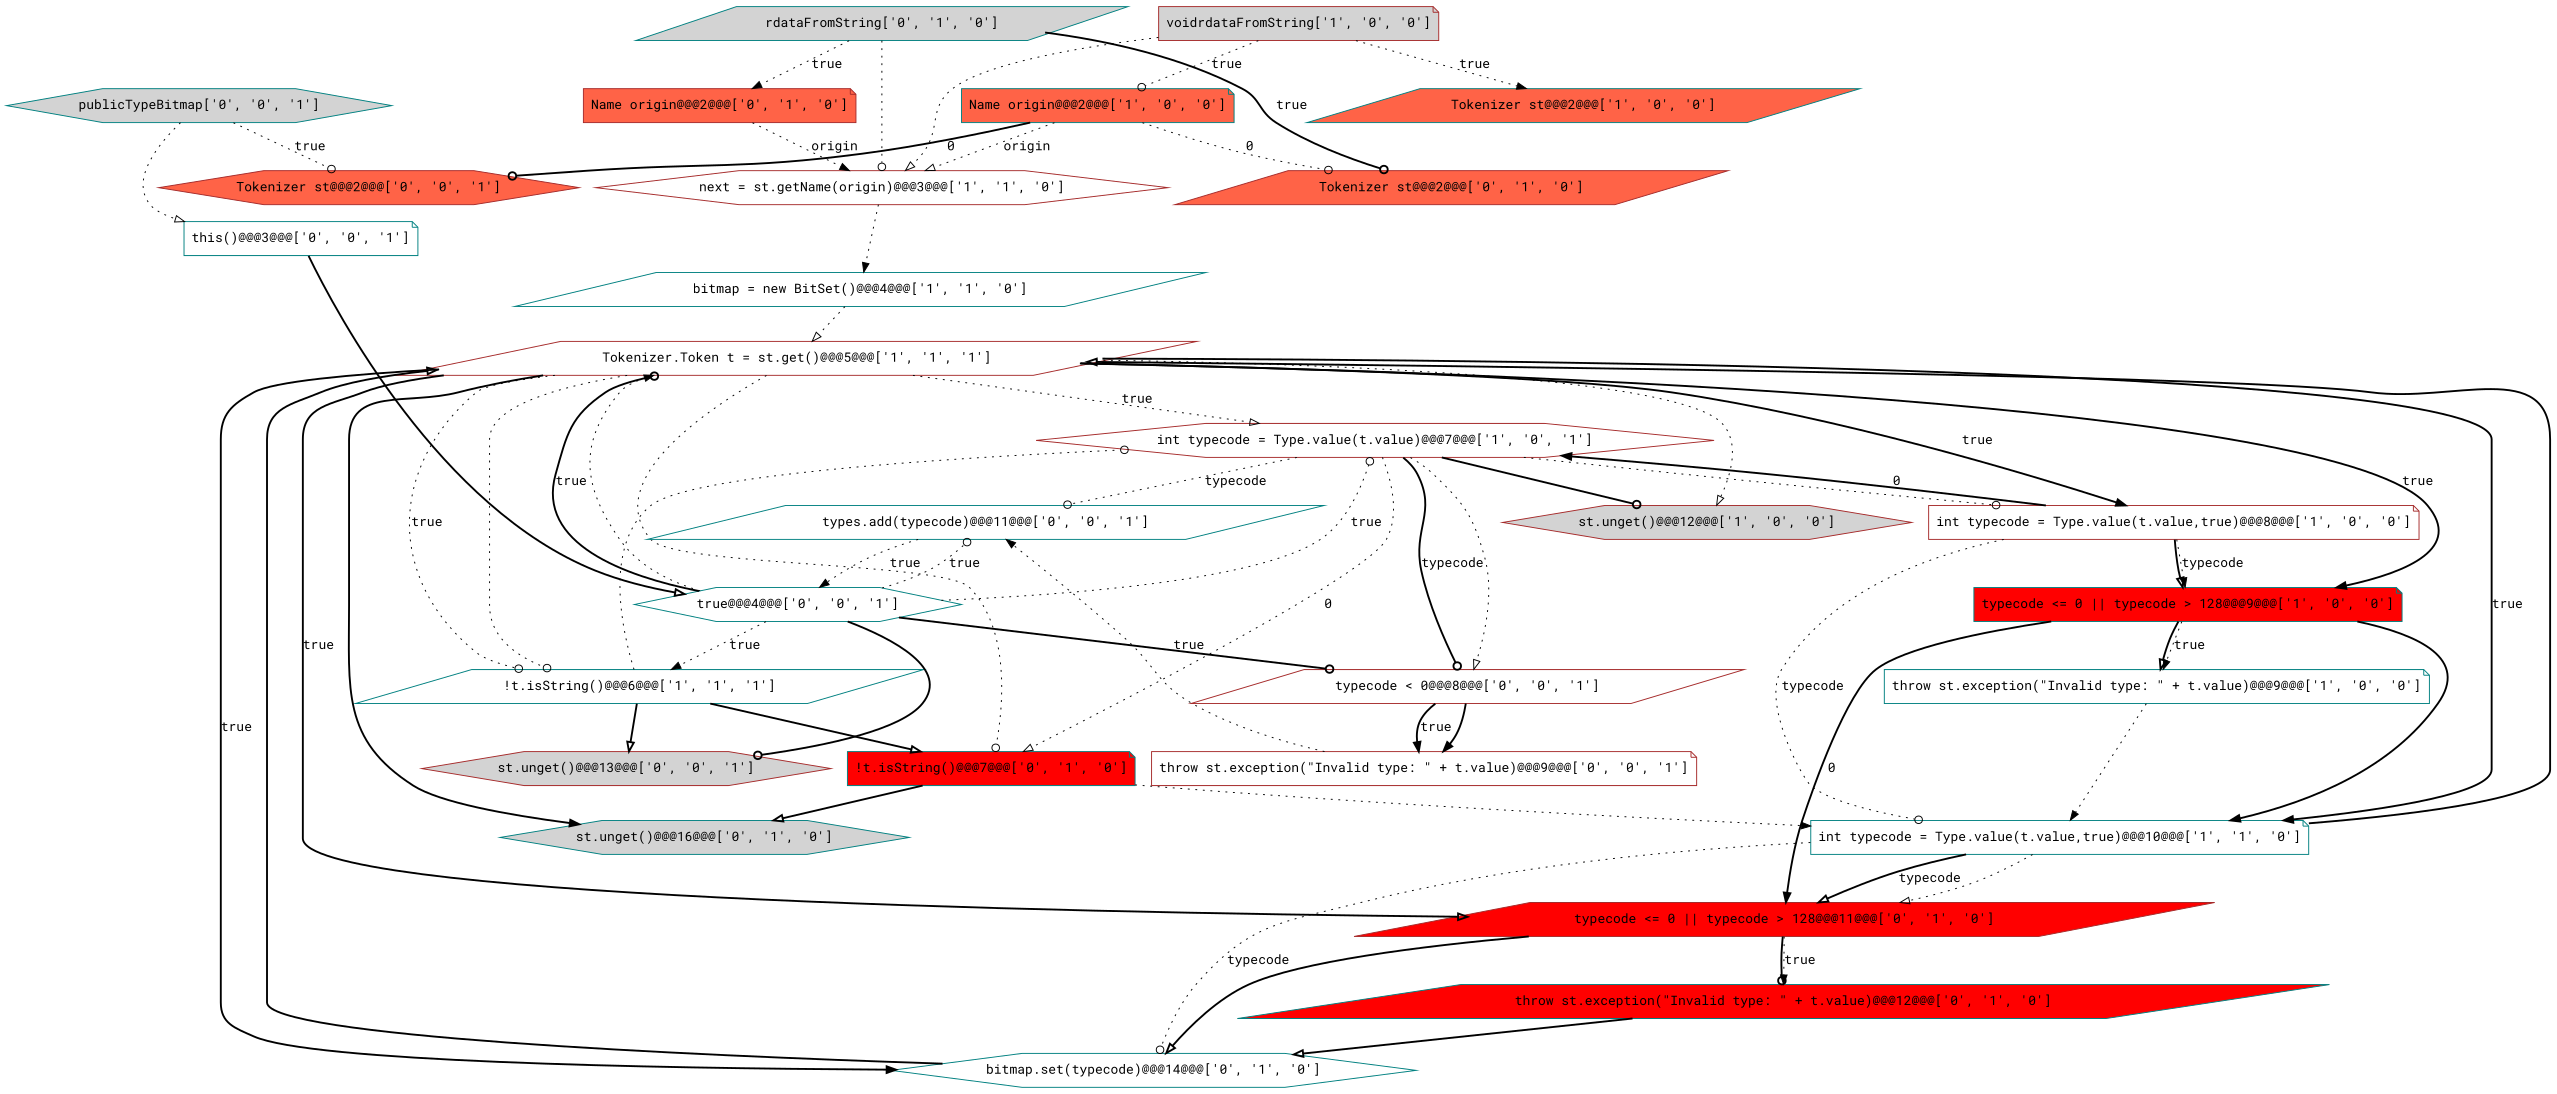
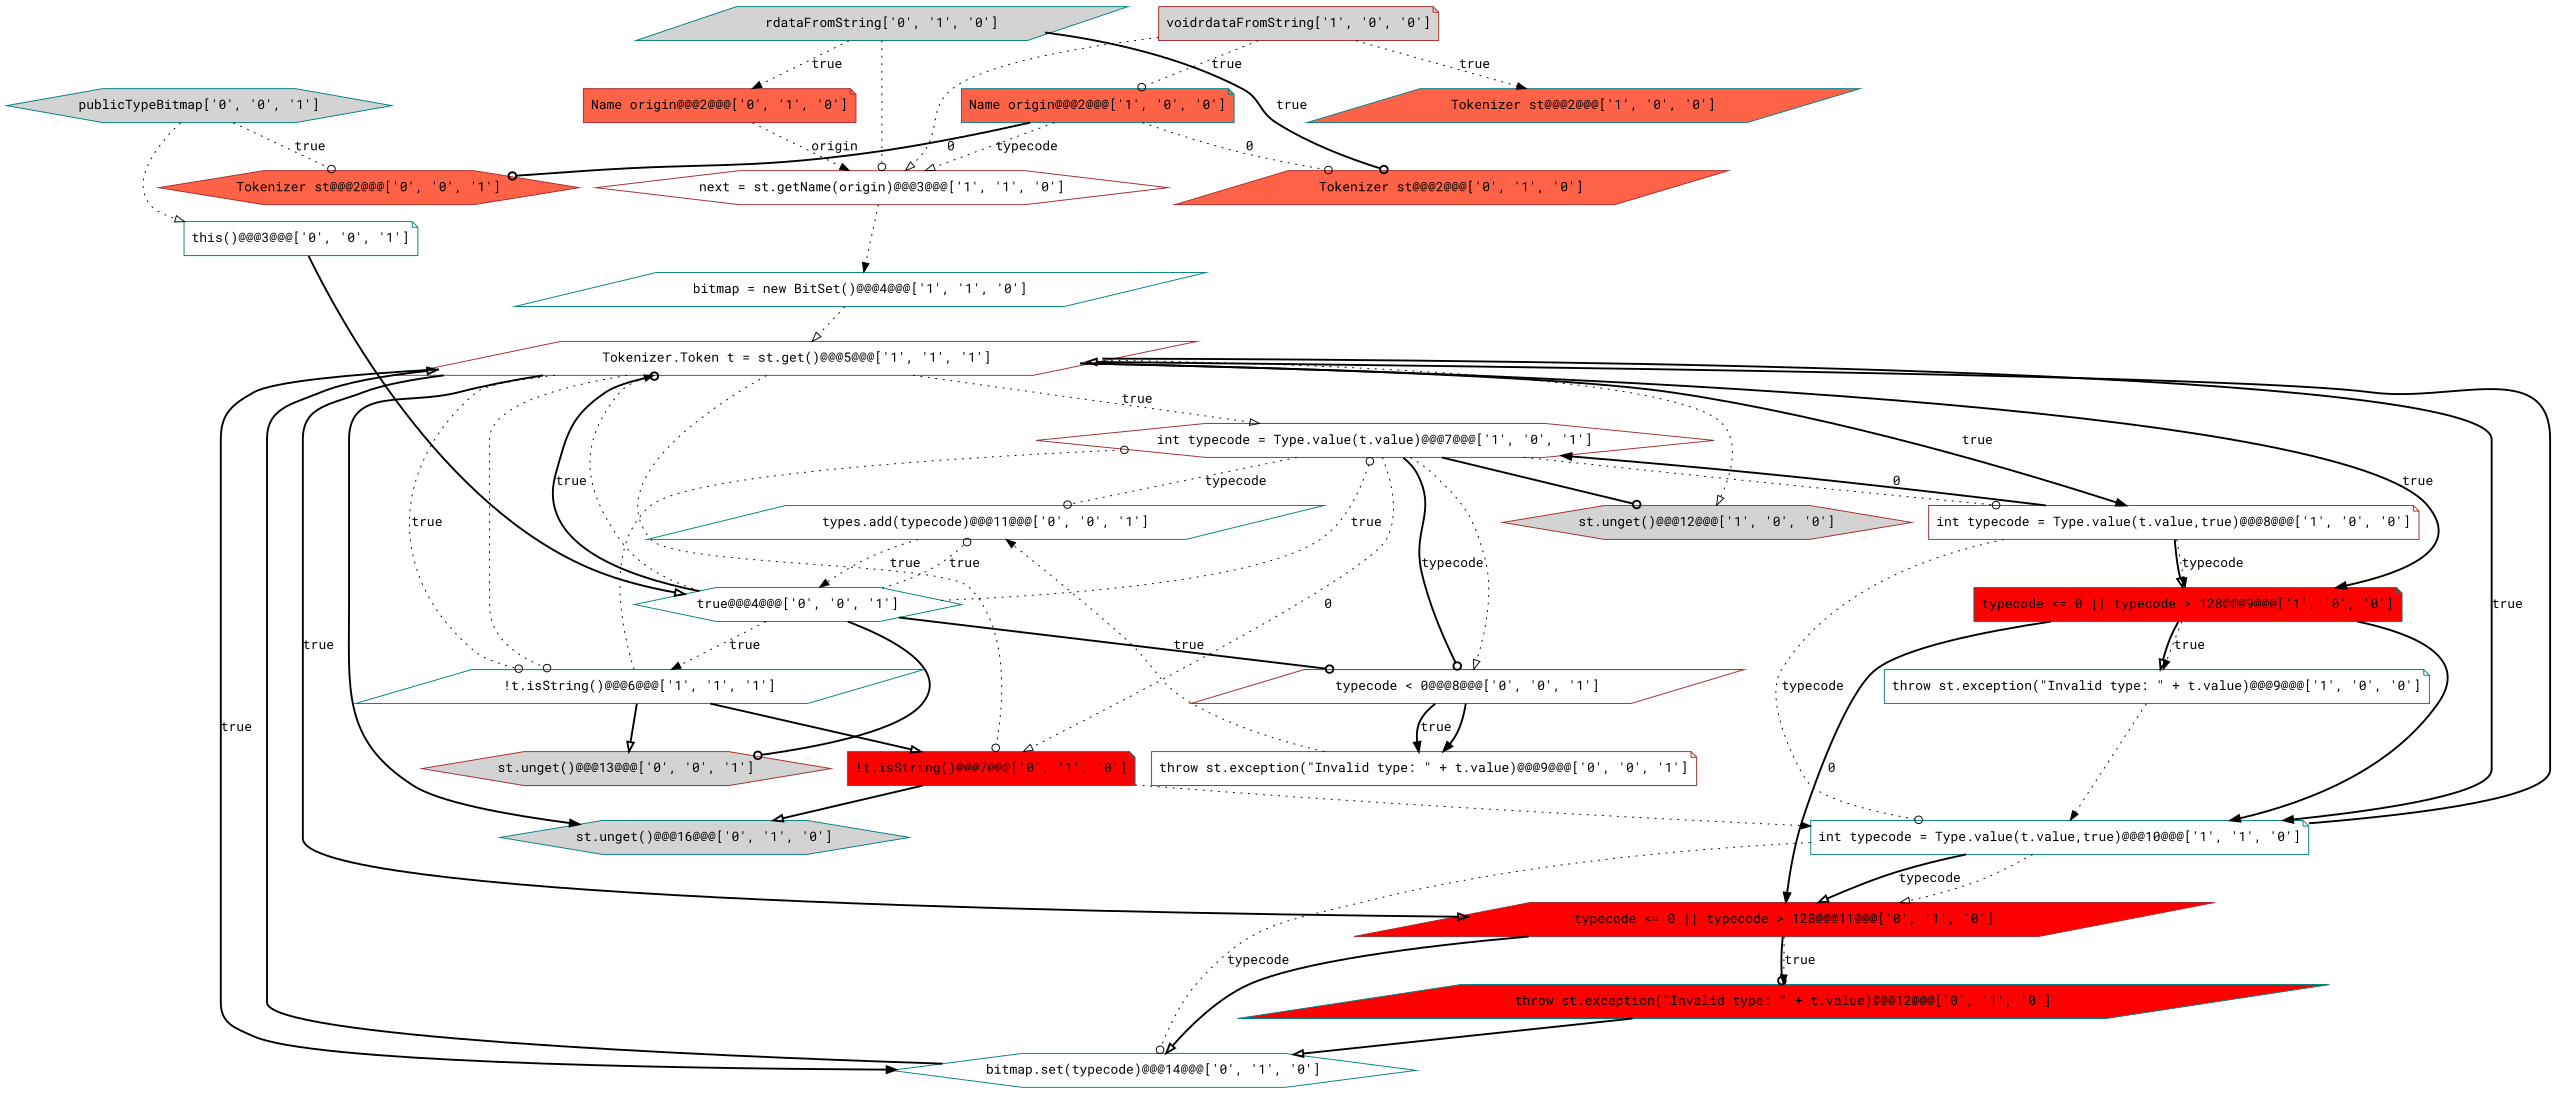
  digraph {
    fontname="Roboto Mono"
    node [color=teal fillcolor=white fontname="Roboto Mono" shape=parallelogram style=filled]
    edge [arrowhead=normal fontname="Roboto Mono" style=dotted]
    n1 [label="bitmap = new BitSet()@@@4@@@['1', '1', '0']"]
    n2 [color=brown label="Tokenizer.Token t = st.get()@@@5@@@['1', '1', '1']"]
    n3 [color=brown label="int typecode = Type.value(t.value)@@@7@@@['1', '0', '1']" shape=hexagon]
    n4 [label="!t.isString()@@@6@@@['1', '1', '1']"]
    n5 [label="int typecode = Type.value(t.value,true)@@@10@@@['1', '1', '0']" shape=note]
    n6 [color=brown fillcolor=red label="typecode <= 0 || typecode > 128@@@11@@@['0', '1', '0']"]
    n7 [label="bitmap.set(typecode)@@@14@@@['0', '1', '0']" shape=hexagon]
    n8 [color=brown label="int typecode = Type.value(t.value,true)@@@8@@@['1', '0', '0']" shape=note]
    n9 [fillcolor=red label="typecode <= 0 || typecode > 128@@@9@@@['1', '0', '0']" shape=note]
    n10 [fillcolor=red label="!t.isString()@@@7@@@['0', '1', '0']" shape=note]
    n11 [fillcolor=lightgray label="st.unget()@@@16@@@['0', '1', '0']" shape=hexagon]
    n12 [color=brown fillcolor=lightgray label="st.unget()@@@12@@@['1', '0', '0']" shape=hexagon]
    n13 [color=brown fillcolor=lightgray label="st.unget()@@@13@@@['0', '0', '1']" shape=hexagon]
    n14 [label="types.add(typecode)@@@11@@@['0', '0', '1']"]
    n15 [label="true@@@4@@@['0', '0', '1']" shape=hexagon]
    n16 [color=brown label="typecode < 0@@@8@@@['0', '0', '1']"]
    n17 [color=brown fillcolor=tomato label="Tokenizer st@@@2@@@['0', '1', '0']"]
    n18 [color=brown label="throw st.exception(\"Invalid type: \" + t.value)@@@9@@@['0', '0', '1']" shape=note]
    n19 [fillcolor=tomato label="Tokenizer st@@@2@@@['1', '0', '0']"]
    n20 [color=brown fillcolor=tomato label="Tokenizer st@@@2@@@['0', '0', '1']" shape=hexagon]
    n21 [fillcolor=red label="throw st.exception(\"Invalid type: \" + t.value)@@@12@@@['0', '1', '0']"]
    n22 [label="throw st.exception(\"Invalid type: \" + t.value)@@@9@@@['1', '0', '0']" shape=note]
    n23 [color=brown fillcolor=tomato label="Name origin@@@2@@@['0', '1', '0']" shape=note]
    n24 [color=brown label="next = st.getName(origin)@@@3@@@['1', '1', '0']" shape=hexagon]
    n25 [fillcolor=lightgray label="rdataFromString['0', '1', '0']"]
    n26 [label="this()@@@3@@@['0', '0', '1']" shape=note]
    n27 [color=brown fillcolor=lightgray label="voidrdataFromString['1', '0', '0']" shape=note]
    n28 [fillcolor=tomato label="Name origin@@@2@@@['1', '0', '0']" shape=note]
    n29 [fillcolor=lightgray label="publicTypeBitmap['0', '0', '1']" shape=hexagon]
    n1 -> n2 [arrowhead=onormal]
    n2 -> n3 [arrowhead=onormal label=true]
    n2 -> n4 [arrowhead=odot label=true]
    n2 -> n4 [arrowhead=odot]
    n2 -> n5 [label=true style=bold]
    n2 -> n6 [arrowhead=onormal label=true style=bold]
    n2 -> n7 [label=true style=bold]
    n2 -> n8 [label=true style=bold]
    n2 -> n9 [label=true style=bold]
    n2 -> n10 [arrowhead=odot label=true]
    n2 -> n11 [style=bold]
    n2 -> n12 [arrowhead=onormal]
    n3 -> n8 [arrowhead=odot]
    n3 -> n10 [arrowhead=onormal label=0]
    n3 -> n12 [arrowhead=odot style=bold]
    n3 -> n14 [arrowhead=odot label=typecode]
    n3 -> n16 [arrowhead=odot label=typecode style=bold]
    n3 -> n16 [arrowhead=onormal]
    n4 -> n3 [arrowhead=odot]
    n4 -> n10 [arrowhead=onormal style=bold]
    n4 -> n13 [arrowhead=onormal style=bold]
    n5 -> n2 [arrowhead=onormal style=bold]
    n5 -> n6 [arrowhead=onormal]
    n5 -> n6 [arrowhead=onormal label=typecode style=bold]
    n5 -> n7 [arrowhead=odot label=typecode]
    n6 -> n7 [arrowhead=onormal style=bold]
    n6 -> n21 [arrowhead=odot style=bold]
    n6 -> n21 [label=true]
    n7 -> n2 [arrowhead=onormal style=bold]
    n8 -> n3 [label=0 style=bold]
    n8 -> n5 [arrowhead=odot label=typecode]
    n8 -> n9 [arrowhead=onormal style=bold]
    n8 -> n9 [label=typecode]
    n9 -> n5 [style=bold]
    n9 -> n6 [label=0 style=bold]
    n9 -> n22 [arrowhead=onormal style=bold]
    n9 -> n22 [label=true]
    n10 -> n5
    n10 -> n11 [arrowhead=onormal style=bold]
    n14 -> n15
    n15 -> n2
    n15 -> n2 [arrowhead=odot label=true style=bold]
    n15 -> n3 [arrowhead=odot label=true]
    n15 -> n4 [label=true]
    n15 -> n13 [arrowhead=odot style=bold]
    n15 -> n14 [arrowhead=odot label=true]
    n15 -> n16 [arrowhead=odot label=true style=bold]
    n16 -> n18 [style=bold]
    n16 -> n18 [label=true style=bold]
    n18 -> n14
    n21 -> n7 [arrowhead=onormal style=bold]
    n22 -> n5
    n23 -> n24 [label=origin]
    n24 -> n1
    n25 -> n17 [arrowhead=odot label=true style=bold]
    n25 -> n23 [label=true]
    n25 -> n24 [arrowhead=odot]
    n26 -> n15 [arrowhead=onormal style=bold]
    n27 -> n19 [label=true]
    n27 -> n24 [arrowhead=onormal]
    n27 -> n28 [arrowhead=odot label=true]
    n28 -> n17 [arrowhead=odot label=0]
    n28 -> n20 [arrowhead=odot label=0 style=bold]
-   n28 -> n24 [arrowhead=onormal label=origin]
+   n28 -> n24 [arrowhead=onormal label=typecode]
    n29 -> n20 [arrowhead=odot label=true]
    n29 -> n26 [arrowhead=onormal]
  }
